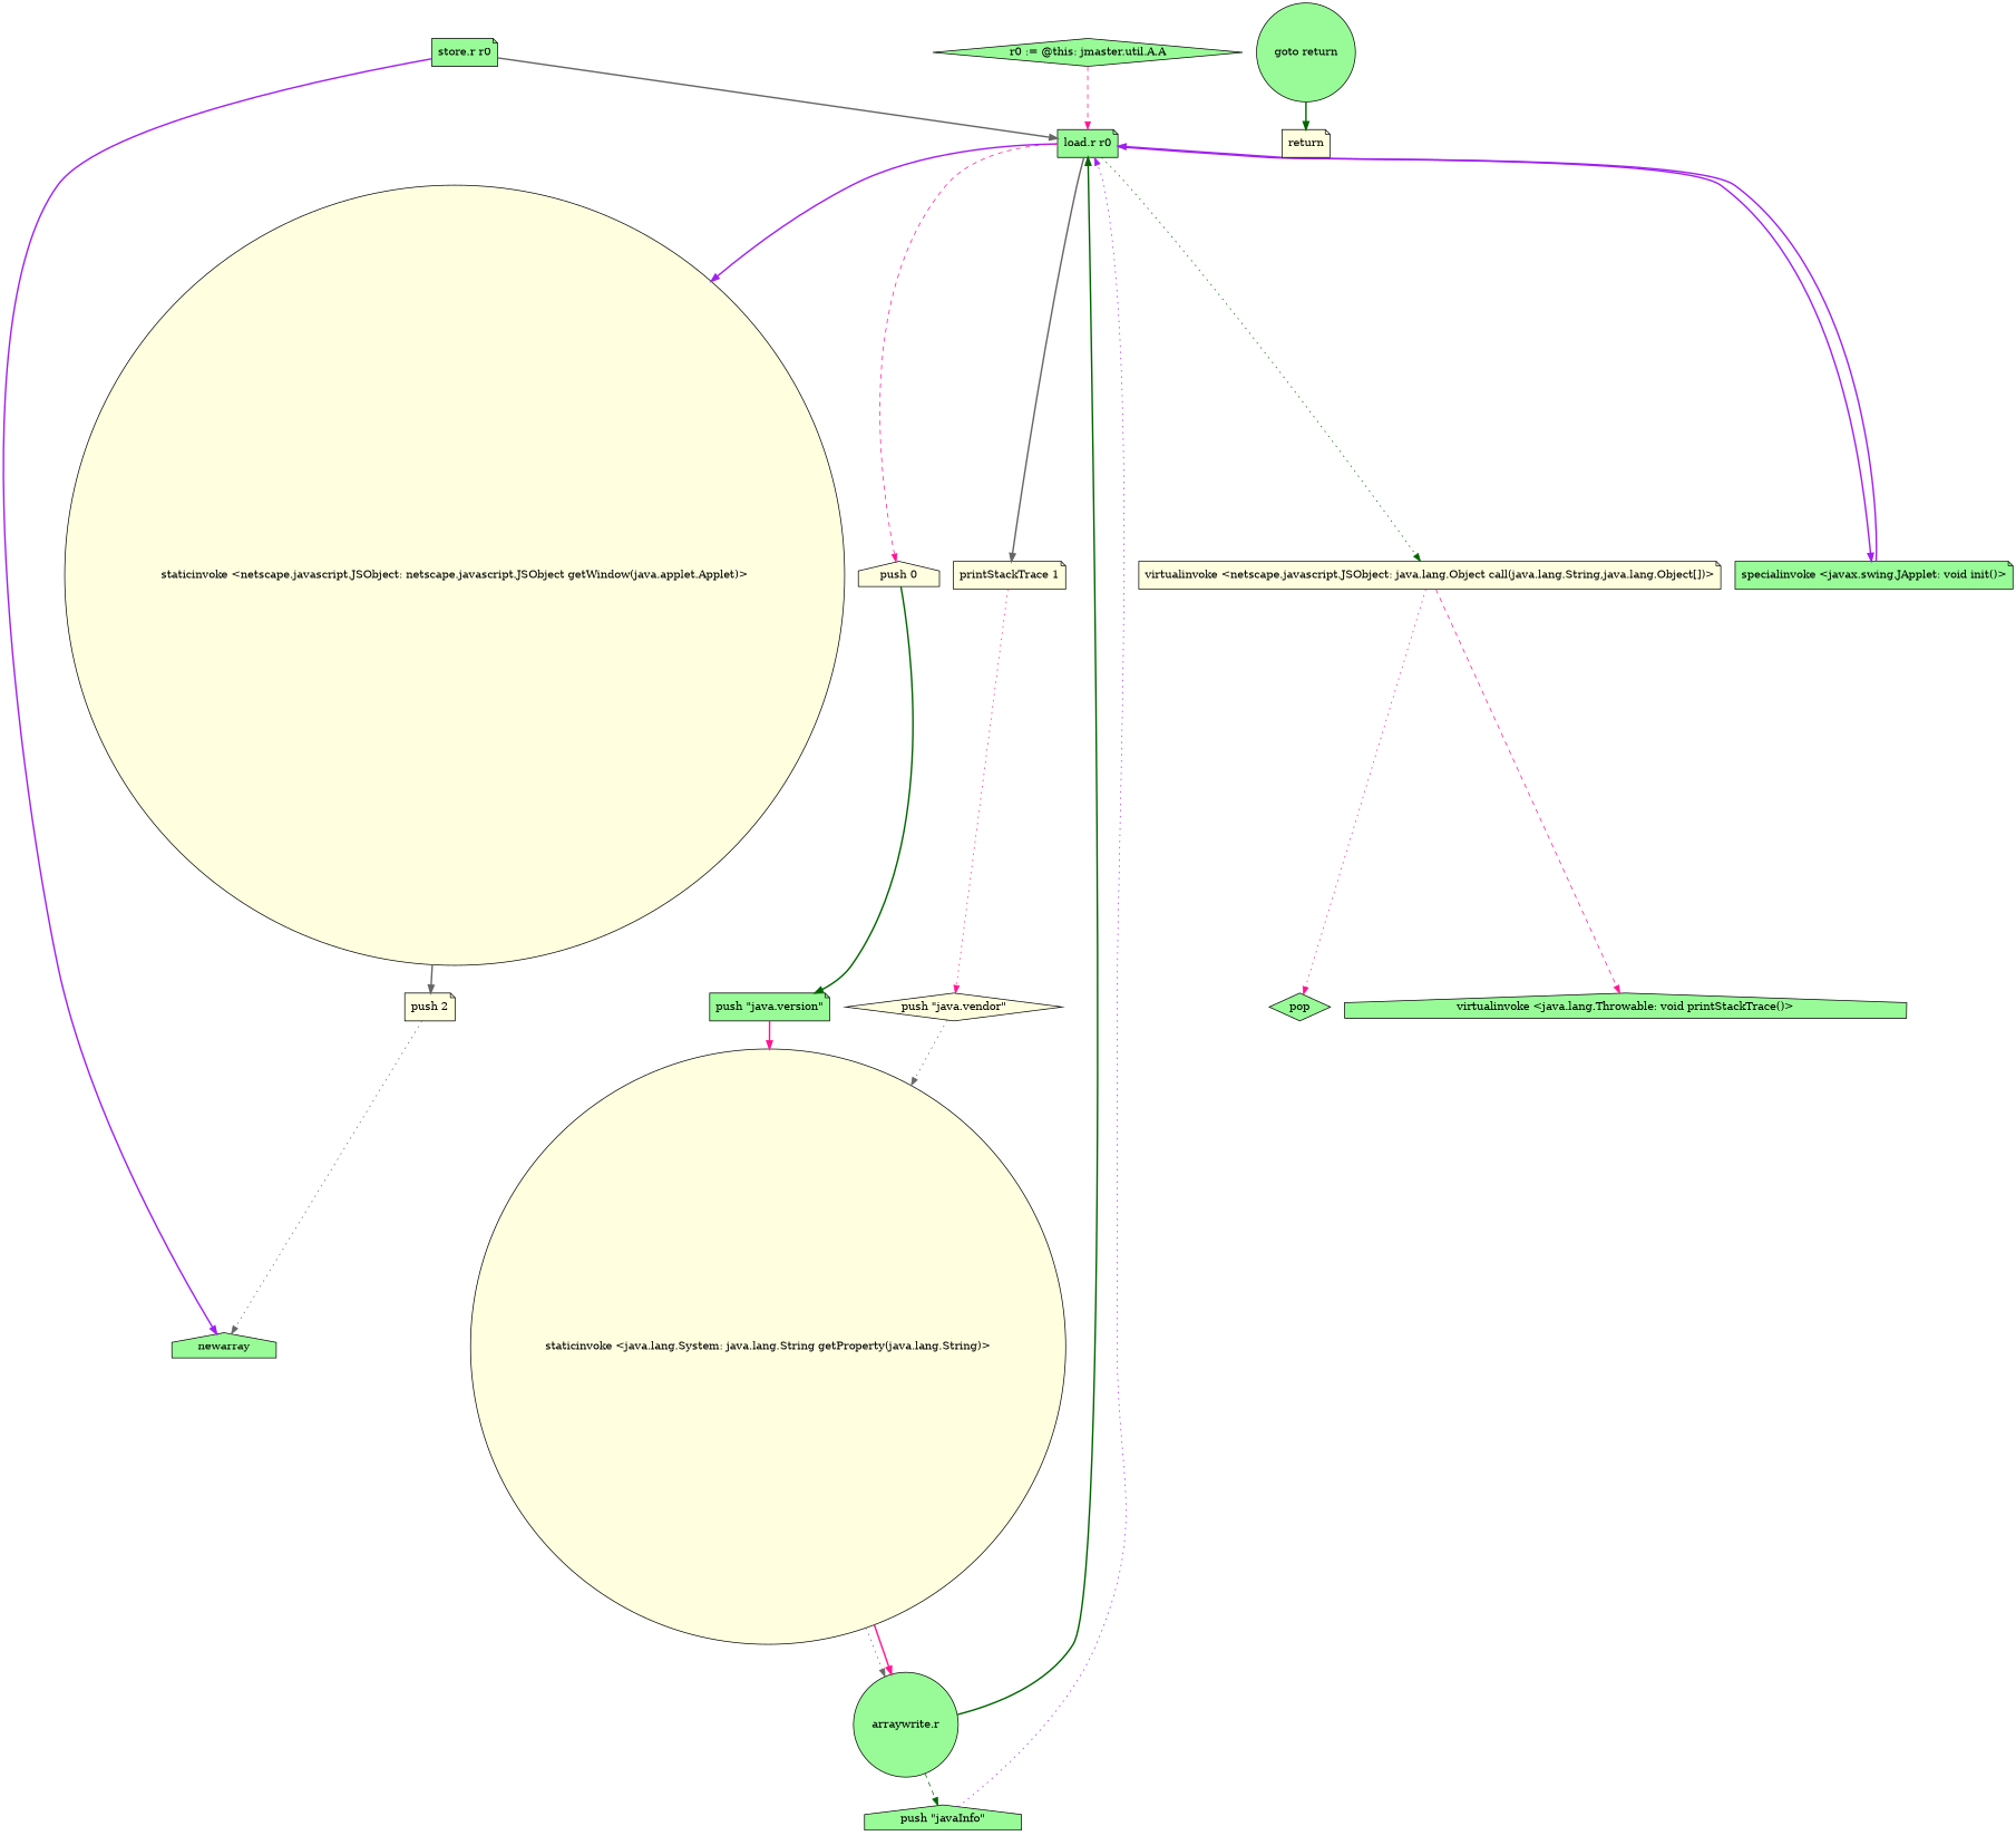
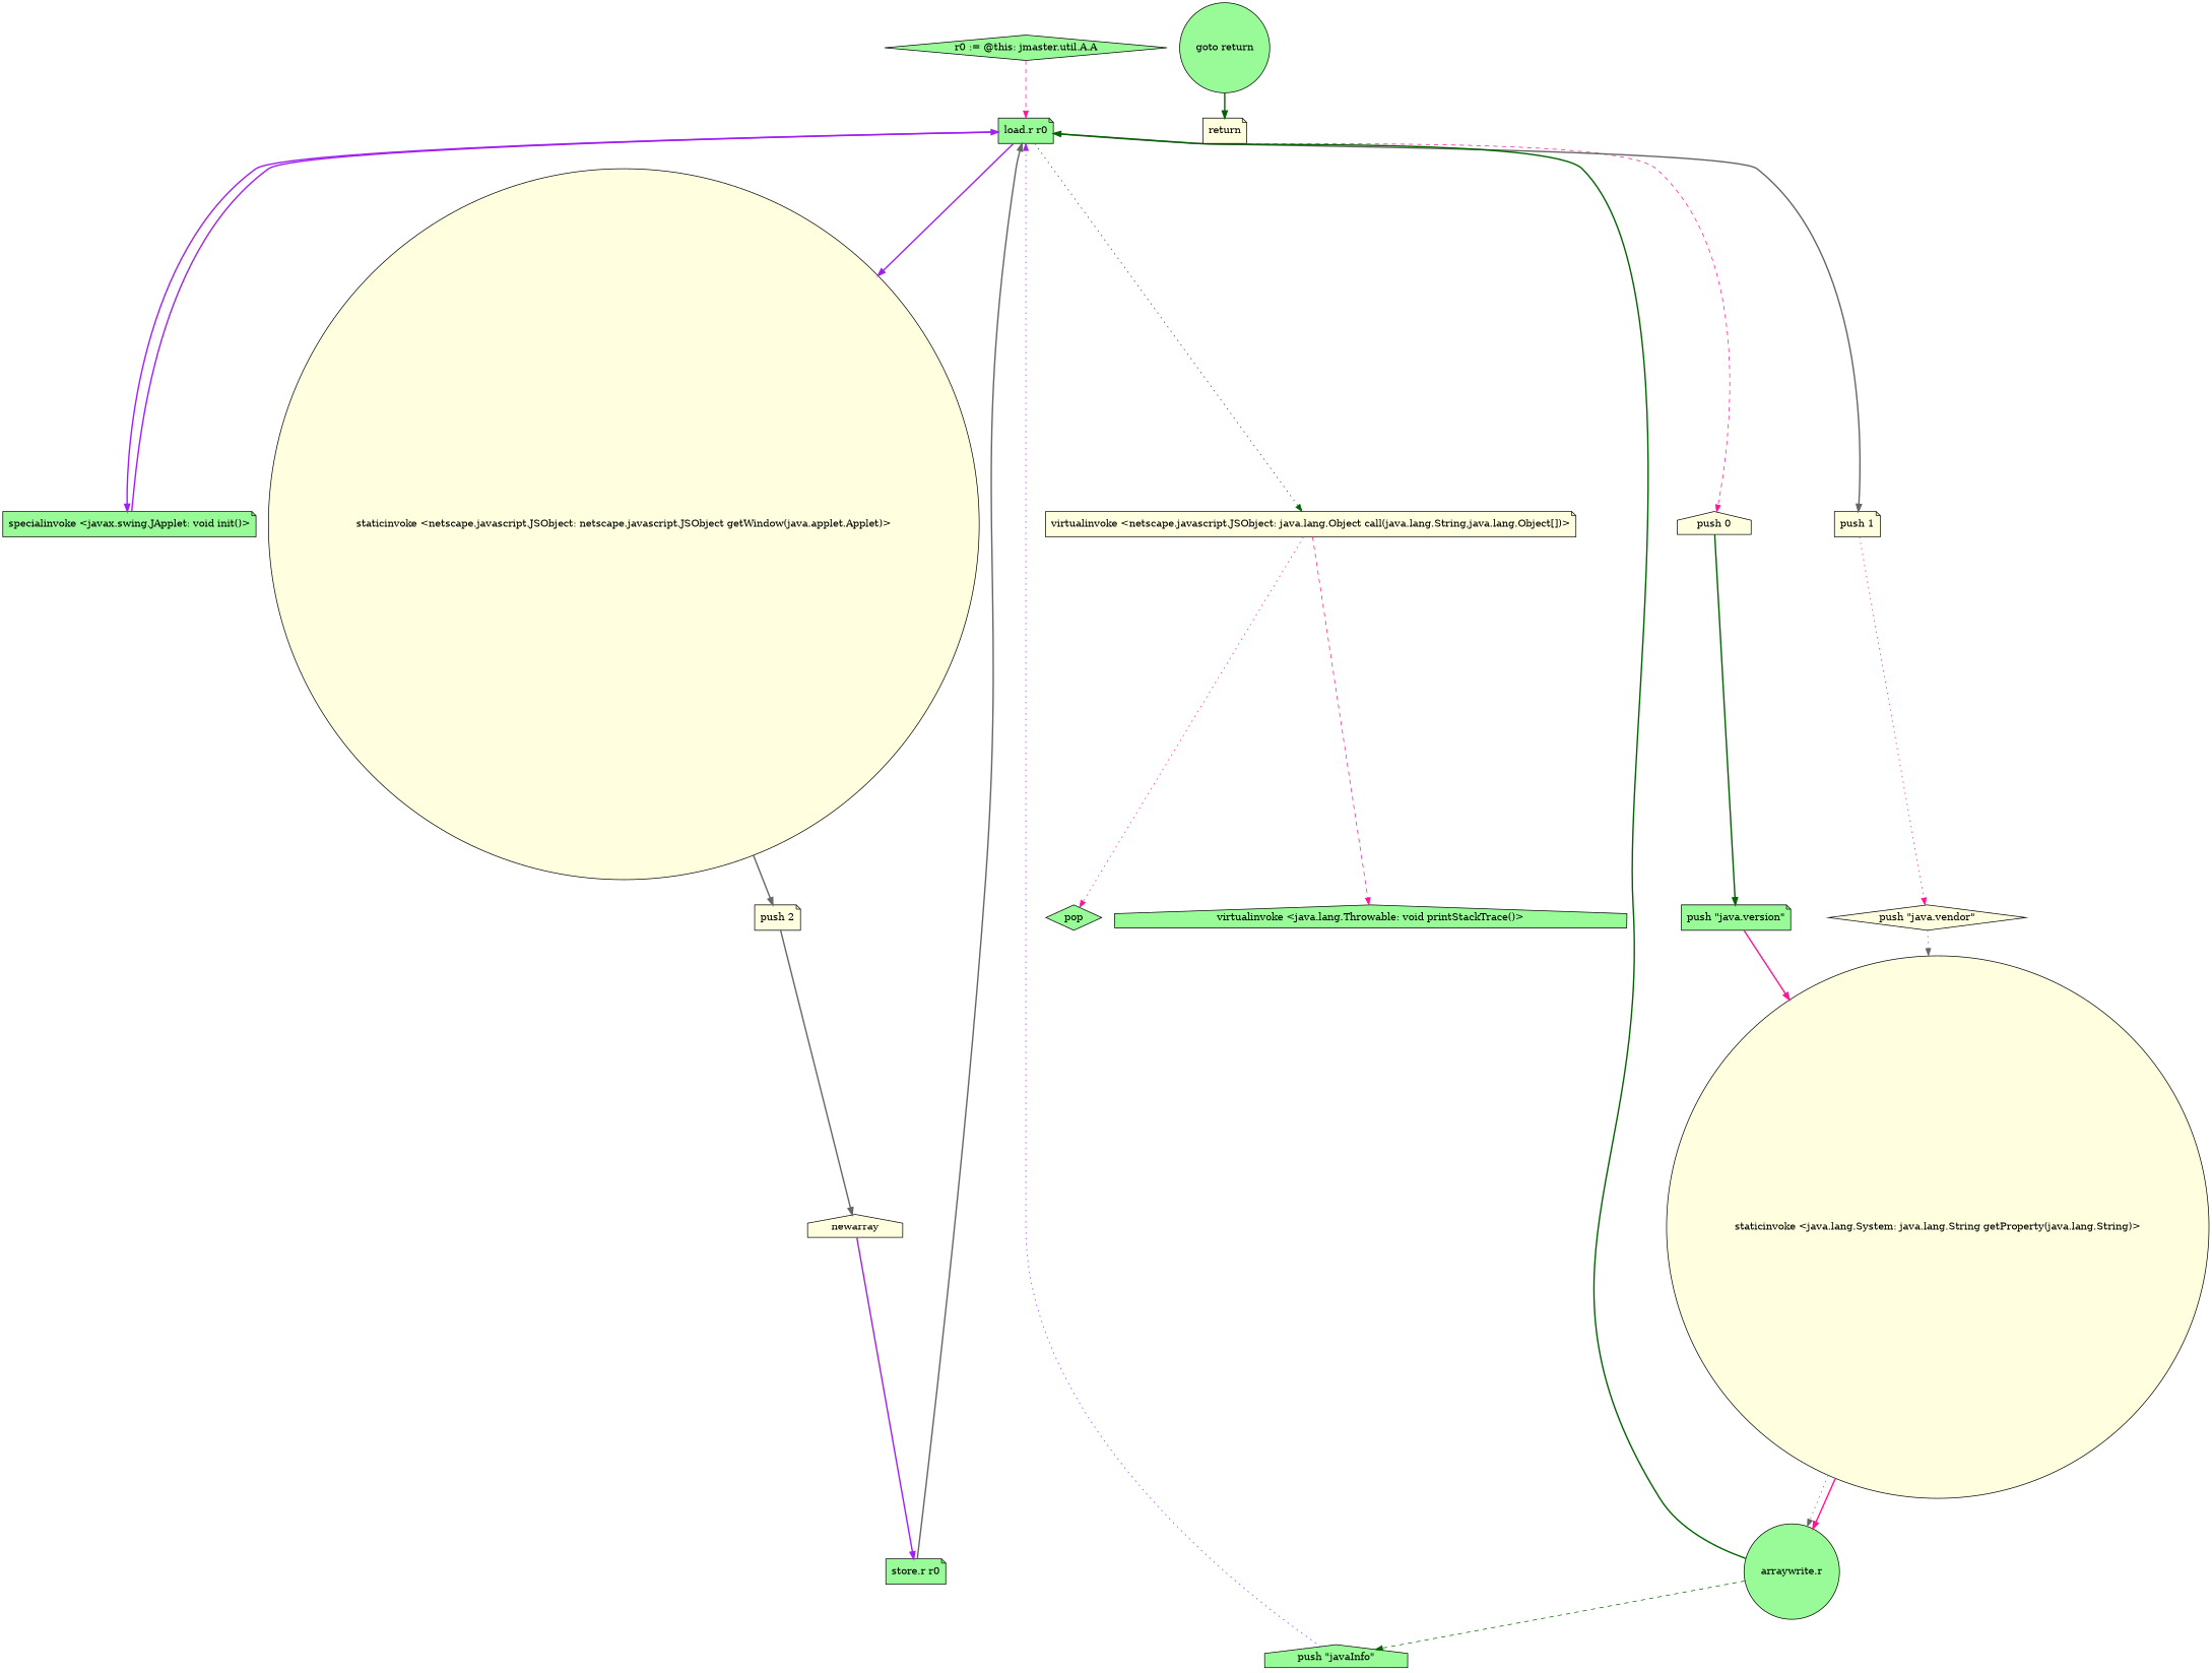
  digraph {
    node [fillcolor=palegreen shape=note style=filled]
    edge [color=deeppink style=bold]
    "r0 := @this: jmaster.util.A.A" [shape=diamond]
    "load.r r0"
    "specialinvoke <javax.swing.JApplet: void init()>"
    "staticinvoke <netscape.javascript.JSObject: netscape.javascript.JSObject getWindow(java.applet.Applet)>" [fillcolor=lightyellow shape=circle]
    "push 0" [fillcolor=lightyellow shape=house]
-   "push 1" [fillcolor=lightyellow label="printStackTrace 1"]
+   "push 1" [fillcolor=lightyellow]
    "virtualinvoke <netscape.javascript.JSObject: java.lang.Object call(java.lang.String,java.lang.Object[])>" [fillcolor=lightyellow]
    "push 2" [fillcolor=lightyellow]
    "push \"java.version\""
    "push \"java.vendor\"" [fillcolor=lightyellow shape=diamond]
    pop [shape=diamond]
    "virtualinvoke <java.lang.Throwable: void printStackTrace()>" [shape=house]
-   newarray [shape=house]
+   newarray [fillcolor=lightyellow shape=house]
    "store.r r0"
    "staticinvoke <java.lang.System: java.lang.String getProperty(java.lang.String)>" [fillcolor=lightyellow shape=circle]
    "arraywrite.r" [shape=circle]
    "push \"javaInfo\"" [shape=house]
    "goto return" [shape=circle]
    return [fillcolor=lightyellow]
    "r0 := @this: jmaster.util.A.A" -> "load.r r0" [style=dashed]
    "load.r r0" -> "specialinvoke <javax.swing.JApplet: void init()>" [color=purple]
    "load.r r0" -> "staticinvoke <netscape.javascript.JSObject: netscape.javascript.JSObject getWindow(java.applet.Applet)>" [color=purple]
    "load.r r0" -> "push 0" [style=dashed]
    "load.r r0" -> "push 1" [color=gray40]
    "load.r r0" -> "virtualinvoke <netscape.javascript.JSObject: java.lang.Object call(java.lang.String,java.lang.Object[])>" [color=darkgreen style=dotted]
    "specialinvoke <javax.swing.JApplet: void init()>" -> "load.r r0" [color=purple]
    "staticinvoke <netscape.javascript.JSObject: netscape.javascript.JSObject getWindow(java.applet.Applet)>" -> "push 2" [color=gray40]
    "push 0" -> "push \"java.version\"" [color=darkgreen]
    "push 1" -> "push \"java.vendor\"" [style=dotted]
    "virtualinvoke <netscape.javascript.JSObject: java.lang.Object call(java.lang.String,java.lang.Object[])>" -> pop [style=dotted]
    "virtualinvoke <netscape.javascript.JSObject: java.lang.Object call(java.lang.String,java.lang.Object[])>" -> "virtualinvoke <java.lang.Throwable: void printStackTrace()>" [style=dashed]
-   "push 2" -> newarray [color=gray40 style=dotted]
+   "push 2" -> newarray [color=gray40]
    "push \"java.version\"" -> "staticinvoke <java.lang.System: java.lang.String getProperty(java.lang.String)>"
    "push \"java.vendor\"" -> "staticinvoke <java.lang.System: java.lang.String getProperty(java.lang.String)>" [color=gray40 style=dotted]
-   "store.r r0" -> newarray [color=purple]
+   newarray -> "store.r r0" [color=purple]
    "store.r r0" -> "load.r r0" [color=gray40]
    "staticinvoke <java.lang.System: java.lang.String getProperty(java.lang.String)>" -> "arraywrite.r" [color=gray40 style=dotted]
    "staticinvoke <java.lang.System: java.lang.String getProperty(java.lang.String)>" -> "arraywrite.r"
    "arraywrite.r" -> "load.r r0" [color=darkgreen]
    "arraywrite.r" -> "push \"javaInfo\"" [color=darkgreen style=dashed]
    "push \"javaInfo\"" -> "load.r r0" [color=purple style=dotted]
    "goto return" -> return [color=darkgreen]
  }
